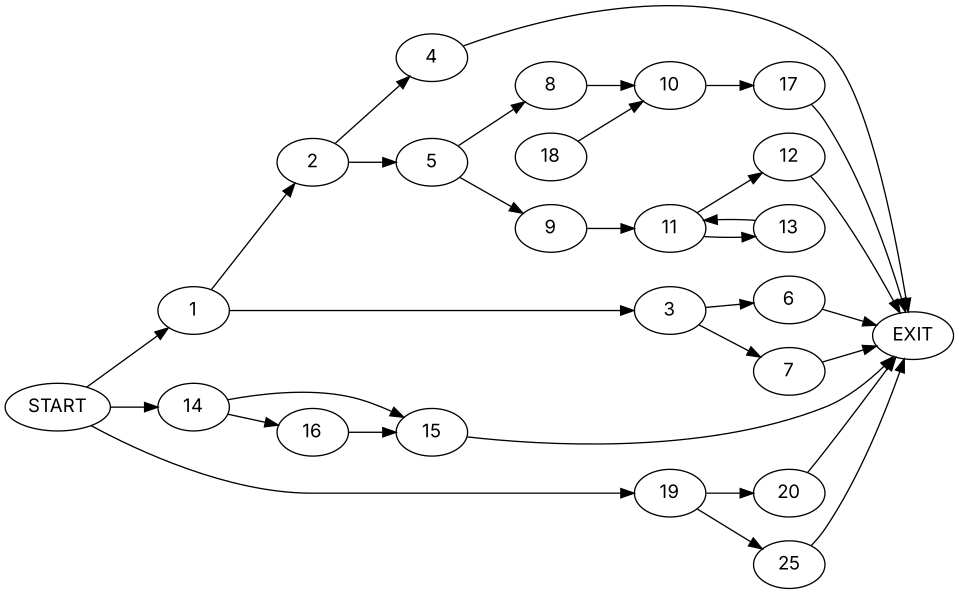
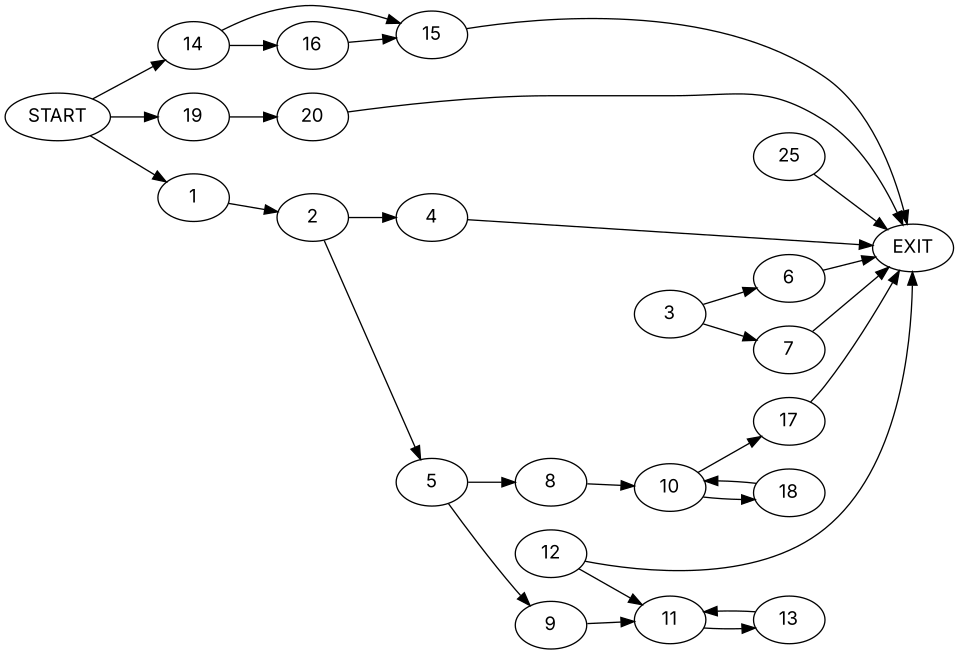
  digraph {
    fontname=Inter
    rankdir=LR
    node [fontname=Inter]
    edge [fontname=Inter]
    n1 [label=START]
    1
    14
    19
    2
    3
    15
    16
    20
    n10 [label=25]
    n11 [label=EXIT]
    4
    5
    6
    7
    8
    9
    10
    11
    17
    18
    12
    13
    n1 -> 1
    n1 -> 14
    n1 -> 19
    1 -> 2
-   1 -> 3
    14 -> 15
    14 -> 16
    19 -> 20
-   19 -> n10
    2 -> 4
    2 -> 5
    3 -> 6
    3 -> 7
    15 -> n11
    16 -> 15
    20 -> n11
    n10 -> n11
    4 -> n11
    5 -> 8
    5 -> 9
    6 -> n11
    7 -> n11
    8 -> 10
    9 -> 11
    10 -> 17
-   11 -> 12
+   10 -> 18
+   12 -> 11
    11 -> 13
    17 -> n11
    18 -> 10
    12 -> n11
    13 -> 11
  }
